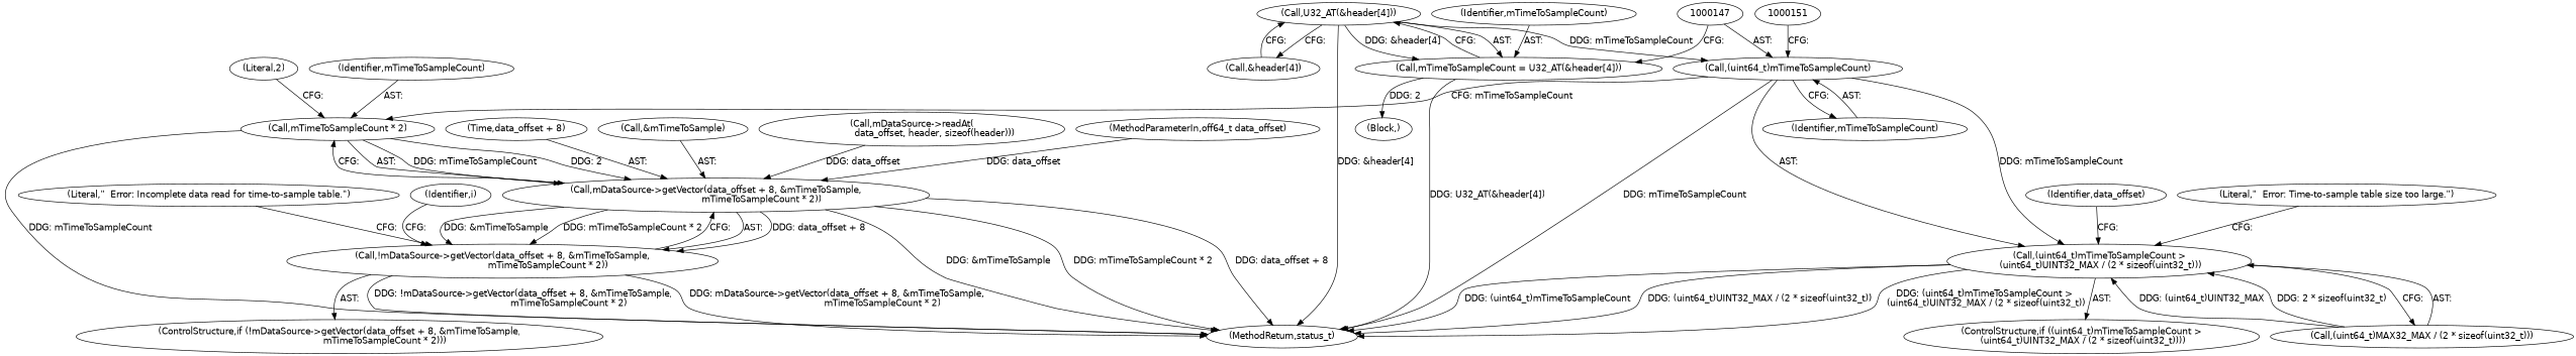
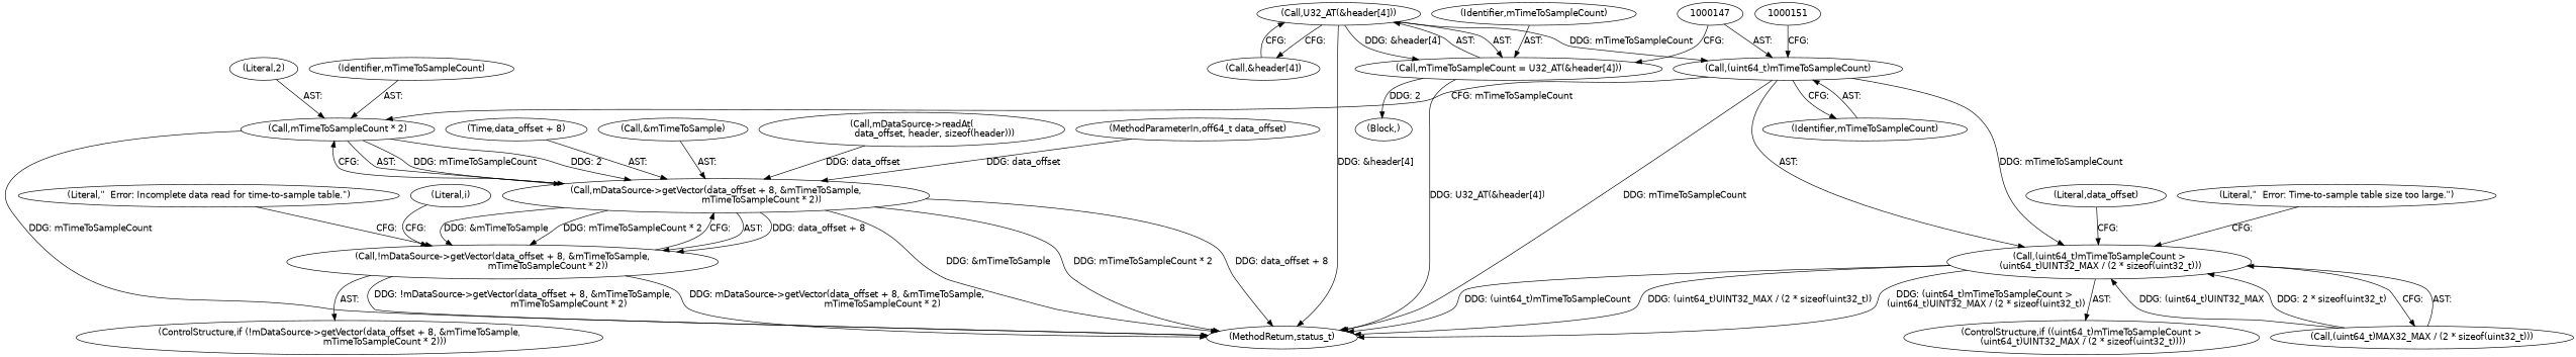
  digraph {
    fontname="DejaVu Sans"
    node [fontname="DejaVu Sans"]
    edge [fontname="DejaVu Sans"]
    n1 [label="(Call,U32_AT(&header[4]))"]
    n2 [label="(Call,mTimeToSampleCount = U32_AT(&header[4]))"]
    n3 [label="(Call,&header[4])"]
    n4 [label="(MethodReturn,status_t)"]
    n5 [label="(Call,(uint64_t)mTimeToSampleCount)"]
    n6 [label="(Block,)"]
    n7 [label="(Call,(uint64_t)mTimeToSampleCount >\n (uint64_t)UINT32_MAX / (2 * sizeof(uint32_t)))"]
    n8 [label="(Call,mTimeToSampleCount * 2)"]
    n9 [label="(Identifier,mTimeToSampleCount)"]
    n10 [label="(ControlStructure,if ((uint64_t)mTimeToSampleCount >\n (uint64_t)UINT32_MAX / (2 * sizeof(uint32_t))))"]
    n11 [label="(Call,(uint64_t)MAX32_MAX / (2 * sizeof(uint32_t)))"]
    n12 [label="(Call,mDataSource->getVector(data_offset + 8, &mTimeToSample,\n                                mTimeToSampleCount * 2))"]
    n13 [label="(Call,!mDataSource->getVector(data_offset + 8, &mTimeToSample,\n                                mTimeToSampleCount * 2))"]
    n14 [label="(Literal,2)"]
    n15 [label="(ControlStructure,if (!mDataSource->getVector(data_offset + 8, &mTimeToSample,\n                                mTimeToSampleCount * 2)))"]
    n16 [label="(Time,data_offset + 8)"]
    n17 [label="(Literal,\"  Error: Incomplete data read for time-to-sample table.\")"]
    n18 [label="(Call,&mTimeToSample)"]
-   n19 [label="(Identifier,data_offset)"]
-   n20 [label="(Identifier,i)"]
+   n19 [label="(Literal,data_offset)"]
+   n20 [label="(Literal,i)"]
    n21 [label="(Literal,\"  Error: Time-to-sample table size too large.\")"]
    n22 [label="(Identifier,mTimeToSampleCount)"]
    n23 [label="(Call,mDataSource->readAt(\n                data_offset, header, sizeof(header)))"]
    n24 [label="(Identifier,mTimeToSampleCount)"]
    n25 [label="(MethodParameterIn,off64_t data_offset)"]
    1000147
    1000151
    n1 -> n2 [label="AST: "]
    n1 -> n2 [label="DDG: &header[4]"]
    n1 -> n3 [label="CFG: "]
    n1 -> n4 [label="DDG: &header[4]"]
    n1 -> n5 [label="DDG: mTimeToSampleCount"]
-   n2 -> n1 [label="CFG: "]
+   n2 -> n1 [label="AST: "]
    n2 -> n4 [label="DDG: U32_AT(&header[4])"]
    n2 -> n6 [label="DDG: 2"]
    n3 -> n1 [label="CFG: "]
    n5 -> n4 [label="DDG: mTimeToSampleCount"]
    n5 -> n7 [label="AST: "]
    n5 -> n7 [label="DDG: mTimeToSampleCount"]
    n5 -> n8 [label="CFG: mTimeToSampleCount"]
    n5 -> n9 [label="CFG: "]
    n7 -> n4 [label="DDG: (uint64_t)UINT32_MAX / (2 * sizeof(uint32_t))"]
    n7 -> n4 [label="DDG: (uint64_t)mTimeToSampleCount >\n (uint64_t)UINT32_MAX / (2 * sizeof(uint32_t))"]
    n7 -> n4 [label="DDG: (uint64_t)mTimeToSampleCount"]
    n7 -> n10 [label="AST: "]
    n7 -> n11 [label="CFG: "]
    n8 -> n4 [label="DDG: mTimeToSampleCount"]
    n8 -> n12 [label="AST: "]
    n8 -> n12 [label="DDG: mTimeToSampleCount"]
    n8 -> n12 [label="DDG: 2"]
    n9 -> n5 [label="AST: "]
    n11 -> n7 [label="AST: "]
    n11 -> n7 [label="DDG: (uint64_t)UINT32_MAX"]
    n11 -> n7 [label="DDG: 2 * sizeof(uint32_t)"]
    n12 -> n4 [label="DDG: &mTimeToSample"]
    n12 -> n4 [label="DDG: mTimeToSampleCount * 2"]
    n12 -> n4 [label="DDG: data_offset + 8"]
    n12 -> n8 [label="CFG: "]
    n12 -> n13 [label="AST: "]
    n12 -> n13 [label="DDG: data_offset + 8"]
    n12 -> n13 [label="DDG: &mTimeToSample"]
    n12 -> n13 [label="DDG: mTimeToSampleCount * 2"]
    n13 -> n4 [label="DDG: mDataSource->getVector(data_offset + 8, &mTimeToSample,\n                                mTimeToSampleCount * 2)"]
    n13 -> n4 [label="DDG: !mDataSource->getVector(data_offset + 8, &mTimeToSample,\n                                mTimeToSampleCount * 2)"]
    n13 -> n12 [label="CFG: "]
    n13 -> n15 [label="AST: "]
-   n14 -> n8 [label="CFG: "]
+   n14 -> n8 [label="AST: "]
    n16 -> n12 [label="AST: "]
    n17 -> n13 [label="CFG: "]
    n18 -> n12 [label="AST: "]
    n19 -> n7 [label="CFG: "]
    n20 -> n13 [label="CFG: "]
    n21 -> n7 [label="CFG: "]
    n22 -> n2 [label="AST: "]
    n23 -> n12 [label="DDG: data_offset"]
    n24 -> n8 [label="AST: "]
    n25 -> n12 [label="DDG: data_offset"]
    1000147 -> n2 [label="CFG: "]
    1000147 -> n5 [label="AST: "]
    1000151 -> n5 [label="CFG: "]
  }
